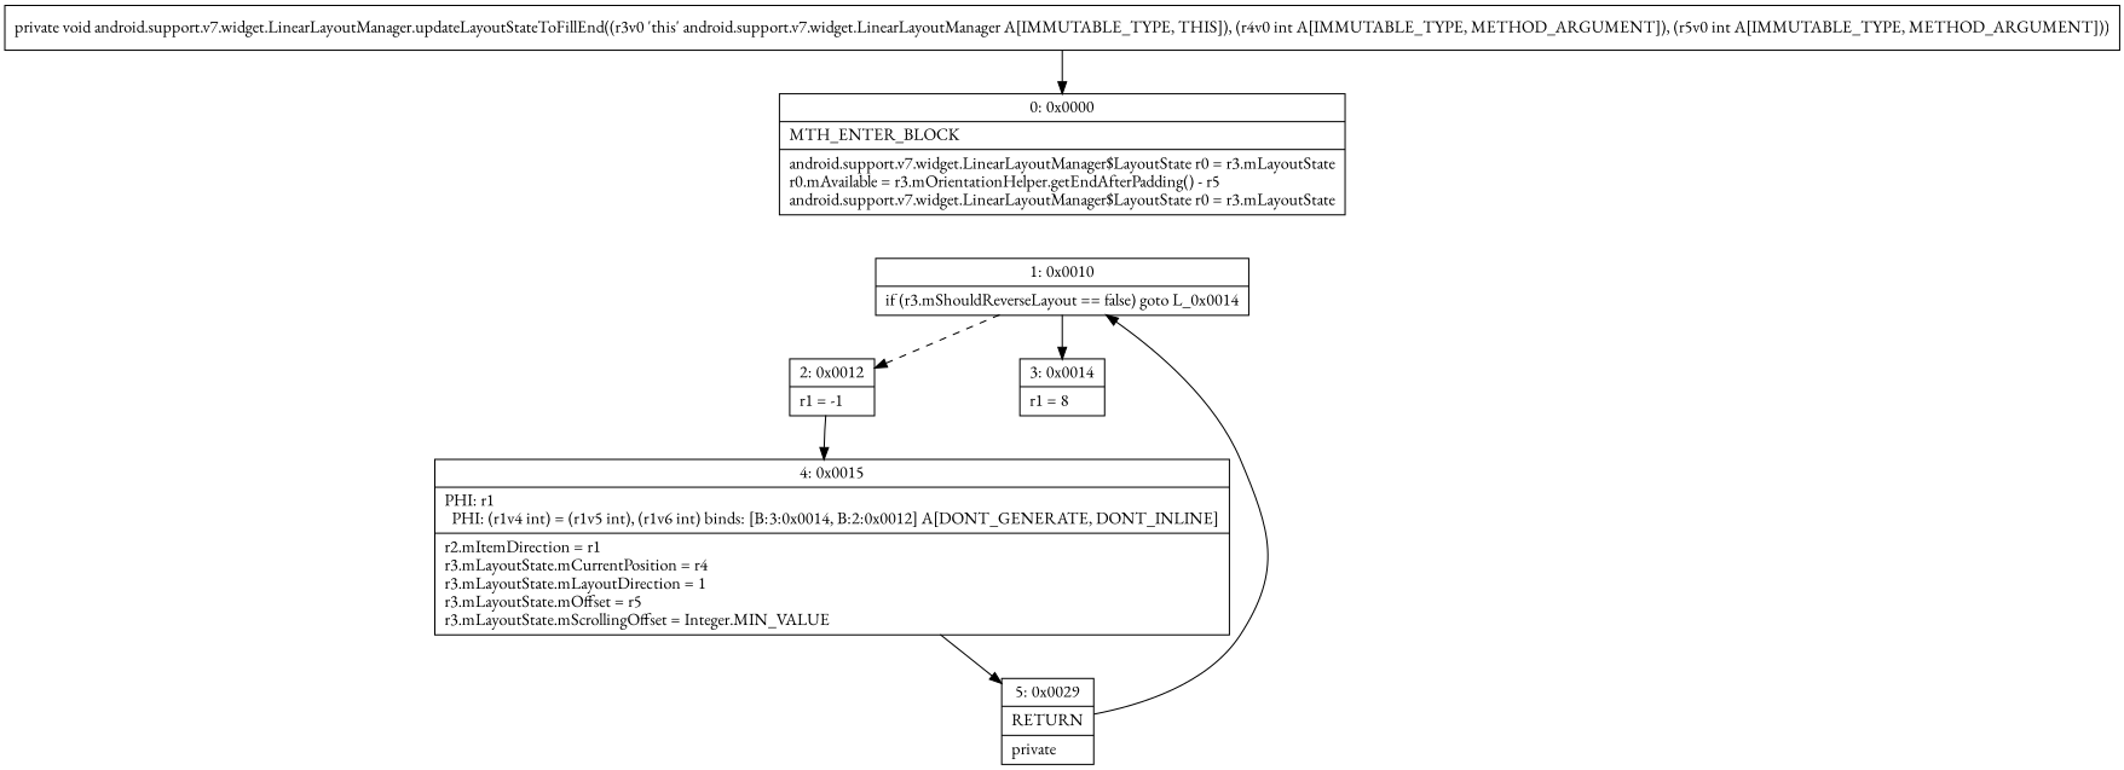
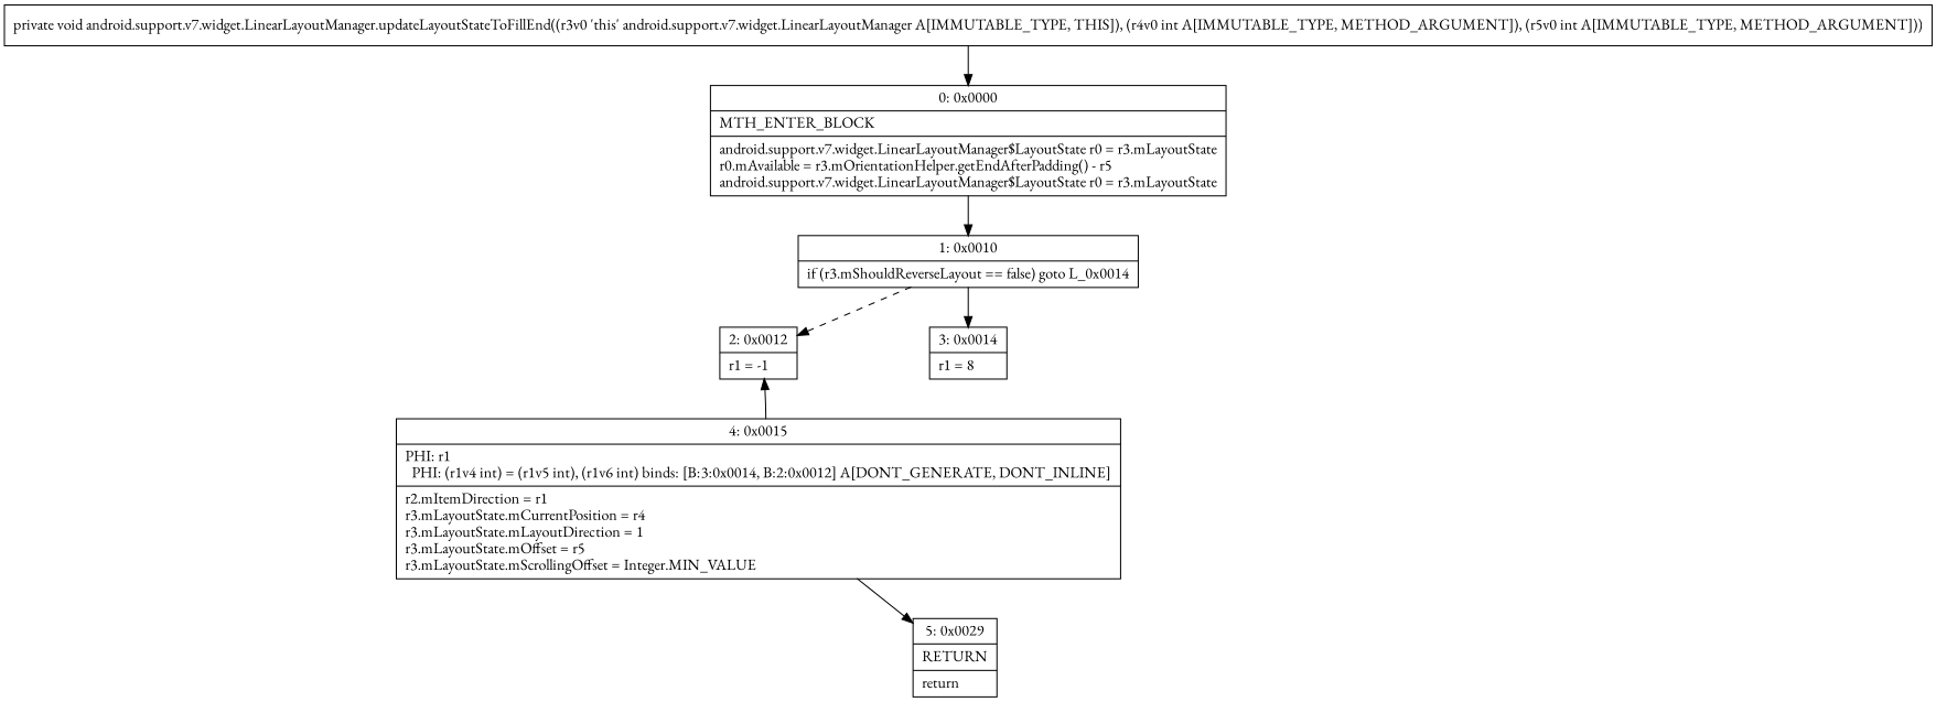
  digraph {
    fontname="EB Garamond"
    node [fontname="EB Garamond" shape=record]
    edge [fontname="EB Garamond"]
    n1 [label="{0\:\ 0x0000|MTH_ENTER_BLOCK\l|android.support.v7.widget.LinearLayoutManager$LayoutState r0 = r3.mLayoutState\lr0.mAvailable = r3.mOrientationHelper.getEndAfterPadding() \- r5\landroid.support.v7.widget.LinearLayoutManager$LayoutState r0 = r3.mLayoutState\l}"]
    n2 [label="{1\:\ 0x0010|if (r3.mShouldReverseLayout == false) goto L_0x0014\l}"]
    n3 [label="{2\:\ 0x0012|r1 = \-1\l}"]
    n4 [label="{3\:\ 0x0014|r1 = 8\l}"]
    n5 [label="{4\:\ 0x0015|PHI: r1 \l  PHI: (r1v4 int) = (r1v5 int), (r1v6 int) binds: [B:3:0x0014, B:2:0x0012] A[DONT_GENERATE, DONT_INLINE]\l|r2.mItemDirection = r1\lr3.mLayoutState.mCurrentPosition = r4\lr3.mLayoutState.mLayoutDirection = 1\lr3.mLayoutState.mOffset = r5\lr3.mLayoutState.mScrollingOffset = Integer.MIN_VALUE\l}"]
-   n6 [label="{5\:\ 0x0029|RETURN\l|private\l}"]
+   n6 [label="{5\:\ 0x0029|RETURN\l|return\l}"]
    n7 [label="{private void android.support.v7.widget.LinearLayoutManager.updateLayoutStateToFillEnd((r3v0 'this' android.support.v7.widget.LinearLayoutManager A[IMMUTABLE_TYPE, THIS]), (r4v0 int A[IMMUTABLE_TYPE, METHOD_ARGUMENT]), (r5v0 int A[IMMUTABLE_TYPE, METHOD_ARGUMENT])) }"]
-   n6 -> n2
+   n1 -> n2
    n2 -> n3 [style=dashed]
    n2 -> n4
-   n3 -> n5
+   n5 -> n3
    n5 -> n6
    n7 -> n1
  }
